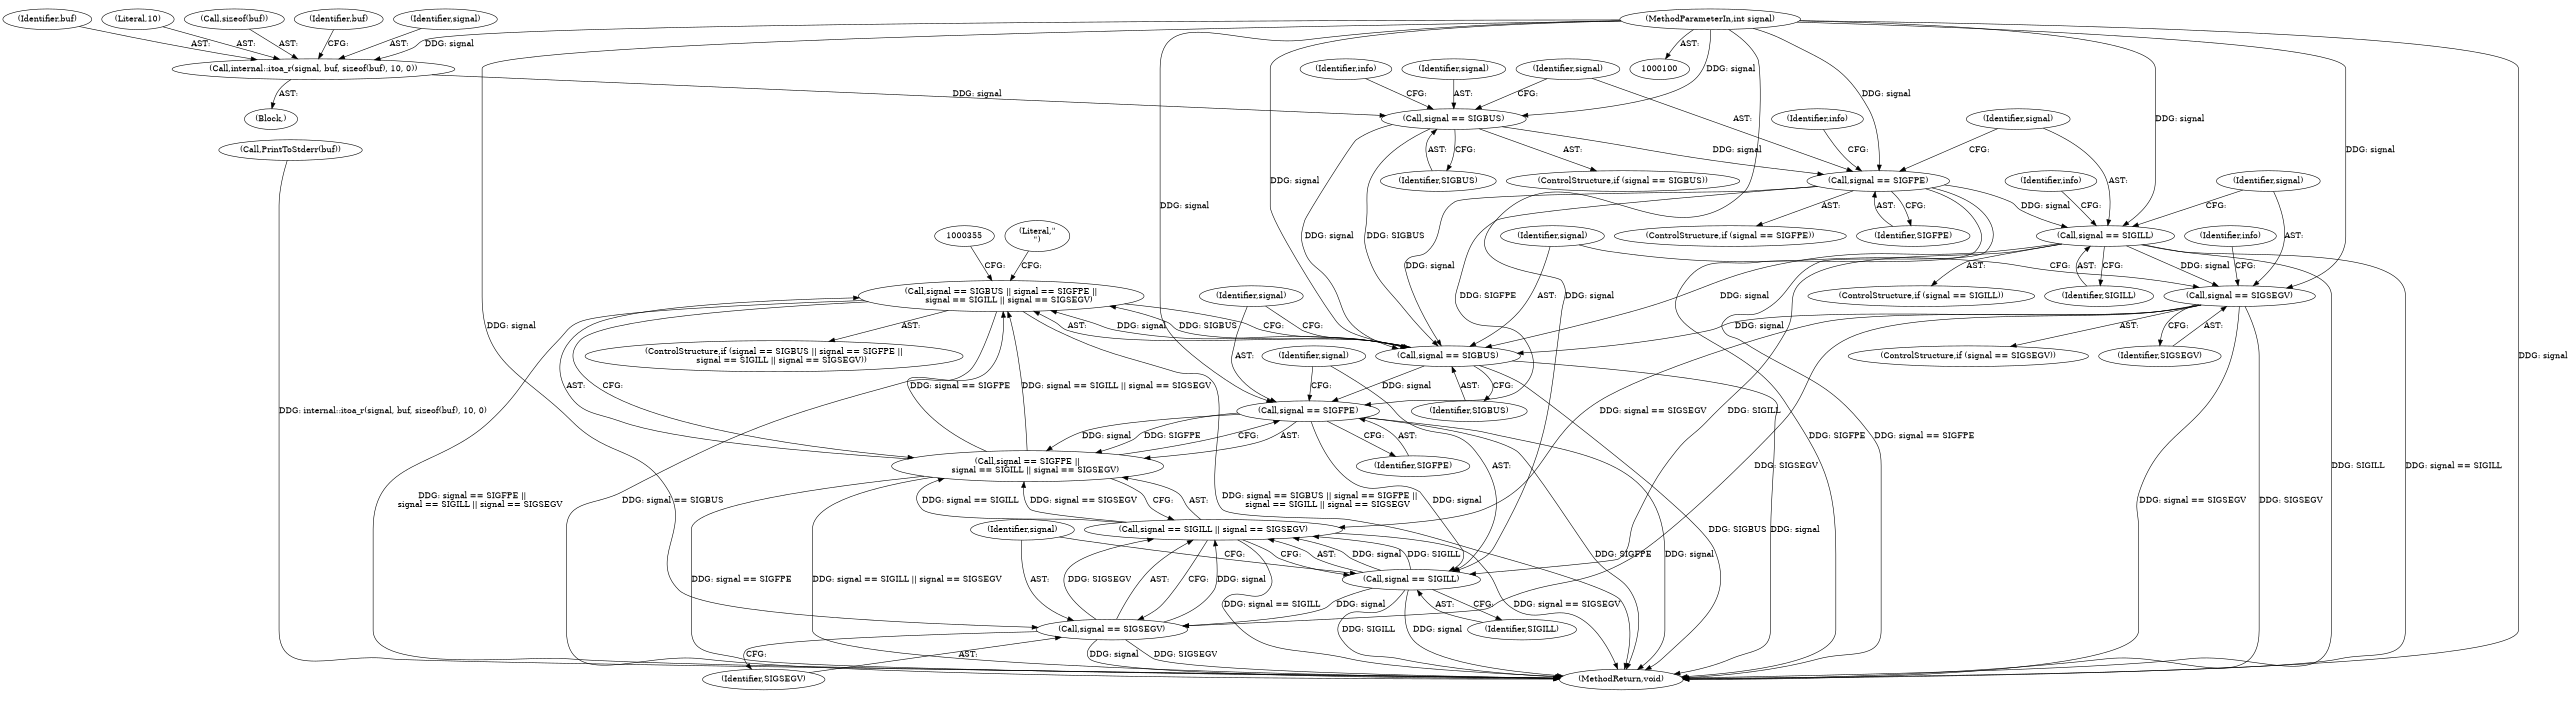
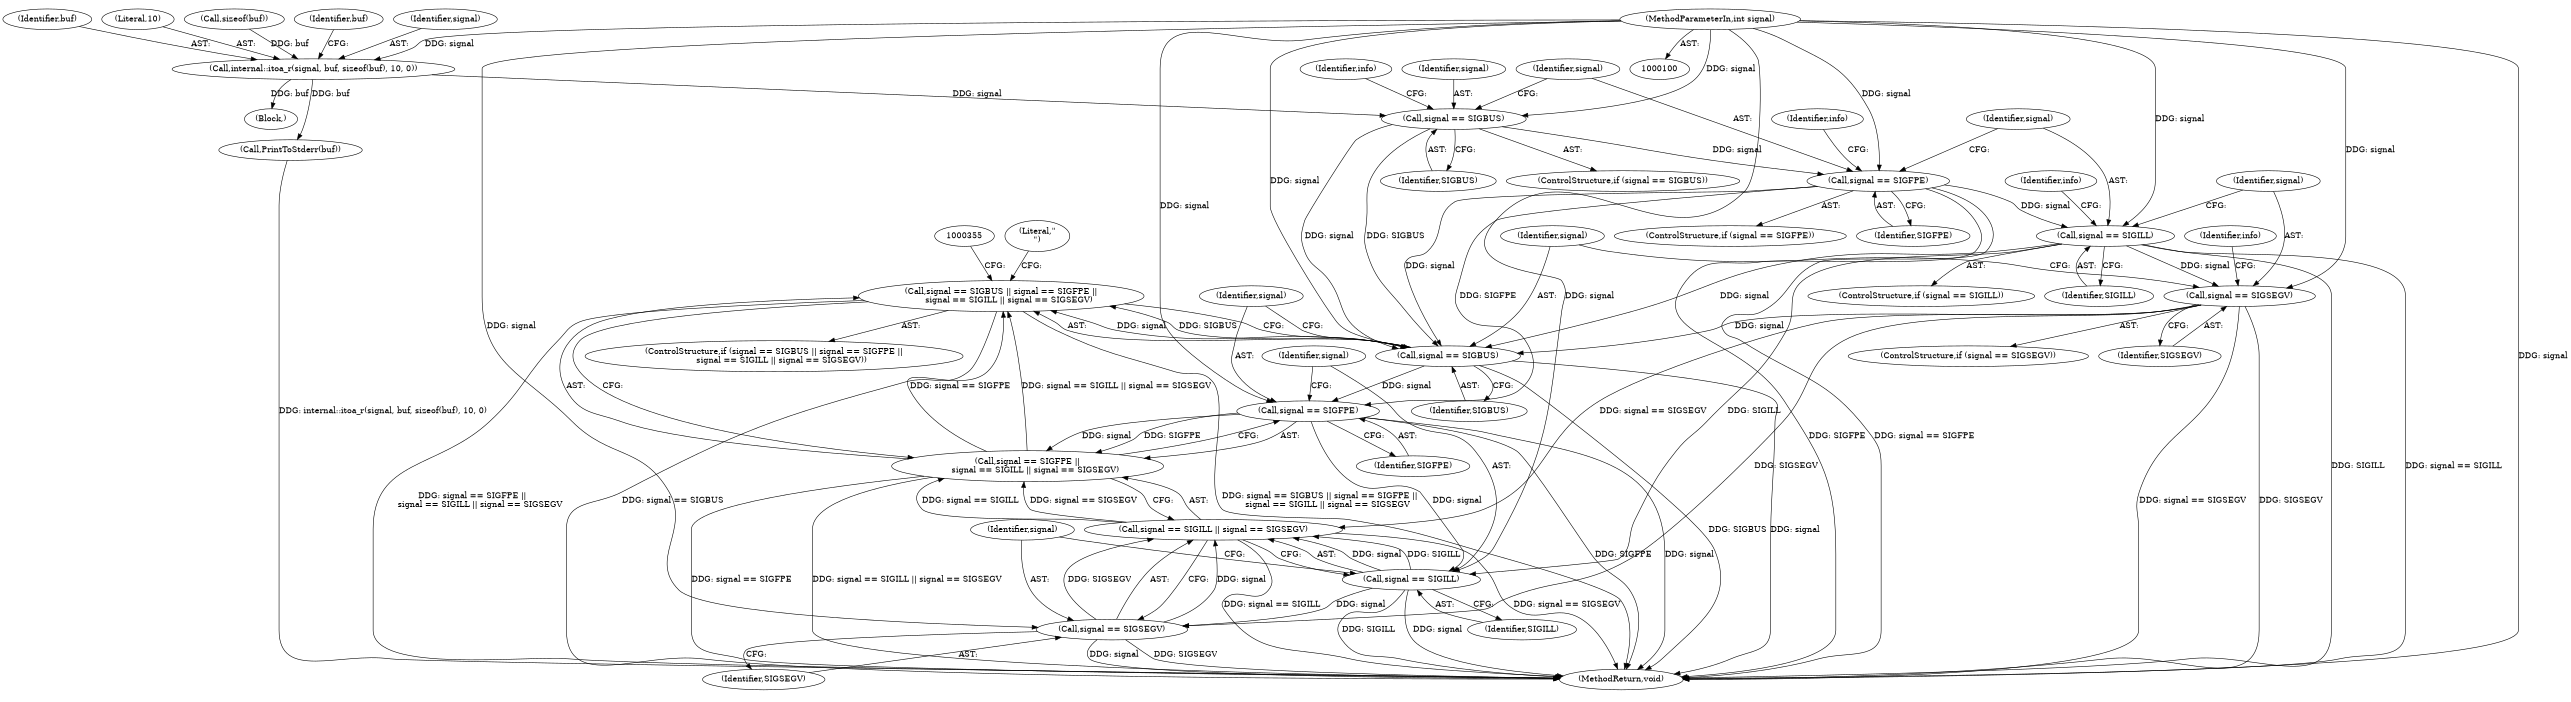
  digraph {
    n1 [label="(Call,signal == SIGBUS || signal == SIGFPE ||\n      signal == SIGILL || signal == SIGSEGV)"]
    n2 [label="(Call,signal == SIGBUS)"]
    n3 [label="(Call,signal == SIGFPE ||\n      signal == SIGILL || signal == SIGSEGV)"]
    n4 [label="(MethodReturn,void)"]
    n5 [label="(ControlStructure,if (signal == SIGBUS || signal == SIGFPE ||\n      signal == SIGILL || signal == SIGSEGV))"]
    n6 [label="(Call,signal == SIGFPE)"]
    n7 [label="(Identifier,SIGBUS)"]
    n8 [label="(Call,signal == SIGILL || signal == SIGSEGV)"]
    n9 [label="(Call,signal == SIGILL)"]
    n10 [label="(Identifier,SIGFPE)"]
    n11 [label="(Call,signal == SIGSEGV)"]
    n12 [label="(Call,signal == SIGSEGV)"]
    n13 [label="(ControlStructure,if (signal == SIGSEGV))"]
    n14 [label="(Identifier,SIGSEGV)"]
    n15 [label="(Identifier,SIGSEGV)"]
    n16 [label="(Call,signal == SIGILL)"]
    n17 [label="(Identifier,SIGILL)"]
    n18 [label="(ControlStructure,if (signal == SIGILL))"]
    n19 [label="(Identifier,SIGILL)"]
    n20 [label="(Call,signal == SIGFPE)"]
    n21 [label="(Identifier,SIGFPE)"]
    n22 [label="(ControlStructure,if (signal == SIGFPE))"]
    n23 [label="(Call,signal == SIGBUS)"]
    n24 [label="(ControlStructure,if (signal == SIGBUS))"]
    n25 [label="(Identifier,SIGBUS)"]
    n26 [label="(Call,internal::itoa_r(signal, buf, sizeof(buf), 10, 0))"]
    n27 [label="(Call,PrintToStderr(buf))"]
    n28 [label="(Block,)"]
    n29 [label="(MethodParameterIn,int signal)"]
    1000100
    n31 [label="(Identifier,signal)"]
    n32 [label="(Identifier,info)"]
    n33 [label="(Identifier,signal)"]
    n34 [label="(Identifier,buf)"]
    n35 [label="(Identifier,signal)"]
    n36 [label="(Identifier,signal)"]
    n37 [label="(Identifier,signal)"]
    n38 [label="(Literal,10)"]
    n39 [label="(Identifier,signal)"]
    n40 [label="(Literal,\"\n\")"]
    n41 [label="(Identifier,signal)"]
    n42 [label="(Identifier,info)"]
    n43 [label="(Identifier,signal)"]
    n44 [label="(Identifier,info)"]
    n45 [label="(Call,sizeof(buf))"]
    n46 [label="(Identifier,info)"]
    n47 [label="(Identifier,signal)"]
    n48 [label="(Identifier,buf)"]
    1000355
    n1 -> n2 [label="CFG: "]
    n1 -> n3 [label="CFG: "]
    n1 -> n4 [label="DDG: signal == SIGBUS"]
    n1 -> n4 [label="DDG: signal == SIGFPE ||\n      signal == SIGILL || signal == SIGSEGV"]
    n1 -> n4 [label="DDG: signal == SIGBUS || signal == SIGFPE ||\n      signal == SIGILL || signal == SIGSEGV"]
    n1 -> n5 [label="AST: "]
    n2 -> n1 [label="AST: "]
    n2 -> n1 [label="DDG: signal"]
    n2 -> n1 [label="DDG: SIGBUS"]
    n2 -> n4 [label="DDG: signal"]
    n2 -> n4 [label="DDG: SIGBUS"]
    n2 -> n6 [label="DDG: signal"]
    n2 -> n7 [label="CFG: "]
    n3 -> n1 [label="AST: "]
    n3 -> n1 [label="DDG: signal == SIGFPE"]
    n3 -> n1 [label="DDG: signal == SIGILL || signal == SIGSEGV"]
    n3 -> n4 [label="DDG: signal == SIGFPE"]
    n3 -> n4 [label="DDG: signal == SIGILL || signal == SIGSEGV"]
    n3 -> n6 [label="CFG: "]
    n3 -> n8 [label="CFG: "]
    n6 -> n3 [label="AST: "]
    n6 -> n3 [label="DDG: signal"]
    n6 -> n3 [label="DDG: SIGFPE"]
    n6 -> n4 [label="DDG: SIGFPE"]
    n6 -> n4 [label="DDG: signal"]
    n6 -> n9 [label="DDG: signal"]
    n6 -> n10 [label="CFG: "]
    n7 -> n2 [label="AST: "]
    n8 -> n3 [label="AST: "]
    n8 -> n3 [label="DDG: signal == SIGILL"]
    n8 -> n3 [label="DDG: signal == SIGSEGV"]
    n8 -> n4 [label="DDG: signal == SIGSEGV"]
    n8 -> n4 [label="DDG: signal == SIGILL"]
    n8 -> n9 [label="CFG: "]
    n8 -> n12 [label="CFG: "]
    n9 -> n4 [label="DDG: SIGILL"]
    n9 -> n4 [label="DDG: signal"]
    n9 -> n8 [label="AST: "]
    n9 -> n8 [label="DDG: signal"]
    n9 -> n8 [label="DDG: SIGILL"]
    n9 -> n12 [label="DDG: signal"]
    n9 -> n19 [label="CFG: "]
    n10 -> n6 [label="AST: "]
    n11 -> n2 [label="DDG: signal"]
    n11 -> n4 [label="DDG: signal == SIGSEGV"]
    n11 -> n4 [label="DDG: SIGSEGV"]
    n11 -> n8 [label="DDG: signal == SIGSEGV"]
    n11 -> n12 [label="DDG: SIGSEGV"]
    n11 -> n13 [label="AST: "]
    n11 -> n14 [label="CFG: "]
    n12 -> n4 [label="DDG: SIGSEGV"]
    n12 -> n4 [label="DDG: signal"]
    n12 -> n8 [label="AST: "]
    n12 -> n8 [label="DDG: signal"]
    n12 -> n8 [label="DDG: SIGSEGV"]
    n12 -> n15 [label="CFG: "]
    n14 -> n11 [label="AST: "]
    n15 -> n12 [label="AST: "]
    n16 -> n2 [label="DDG: signal"]
    n16 -> n4 [label="DDG: signal == SIGILL"]
    n16 -> n4 [label="DDG: SIGILL"]
    n16 -> n9 [label="DDG: SIGILL"]
    n16 -> n11 [label="DDG: signal"]
    n16 -> n17 [label="CFG: "]
    n16 -> n18 [label="AST: "]
    n17 -> n16 [label="AST: "]
    n19 -> n9 [label="AST: "]
    n20 -> n2 [label="DDG: signal"]
    n20 -> n4 [label="DDG: SIGFPE"]
    n20 -> n4 [label="DDG: signal == SIGFPE"]
    n20 -> n6 [label="DDG: SIGFPE"]
    n20 -> n16 [label="DDG: signal"]
    n20 -> n21 [label="CFG: "]
    n20 -> n22 [label="AST: "]
    n21 -> n20 [label="AST: "]
    n23 -> n2 [label="DDG: signal"]
    n23 -> n2 [label="DDG: SIGBUS"]
    n23 -> n20 [label="DDG: signal"]
    n23 -> n24 [label="AST: "]
    n23 -> n25 [label="CFG: "]
    n25 -> n23 [label="AST: "]
    n26 -> n23 [label="DDG: signal"]
-   n26 -> n28 [label="AST: "]
+   n26 -> n27 [label="DDG: buf"]
+   n26 -> n28 [label="DDG: buf"]
    n27 -> n4 [label="DDG: internal::itoa_r(signal, buf, sizeof(buf), 10, 0)"]
    n29 -> n2 [label="DDG: signal"]
    n29 -> n4 [label="DDG: signal"]
    n29 -> n6 [label="DDG: signal"]
    n29 -> n9 [label="DDG: signal"]
    n29 -> n11 [label="DDG: signal"]
    n29 -> n12 [label="DDG: signal"]
    n29 -> n16 [label="DDG: signal"]
    n29 -> n20 [label="DDG: signal"]
    n29 -> n23 [label="DDG: signal"]
    n29 -> n26 [label="DDG: signal"]
    n29 -> 1000100 [label="AST: "]
    n31 -> n16 [label="AST: "]
    n31 -> n20 [label="CFG: "]
    n32 -> n20 [label="CFG: "]
    n33 -> n26 [label="AST: "]
    n34 -> n26 [label="AST: "]
    n35 -> n2 [label="CFG: "]
    n35 -> n6 [label="AST: "]
    n36 -> n11 [label="AST: "]
    n36 -> n16 [label="CFG: "]
    n37 -> n20 [label="AST: "]
    n37 -> n23 [label="CFG: "]
    n38 -> n26 [label="AST: "]
    n39 -> n23 [label="AST: "]
    n40 -> n1 [label="CFG: "]
    n41 -> n2 [label="AST: "]
    n41 -> n11 [label="CFG: "]
    n42 -> n11 [label="CFG: "]
    n43 -> n6 [label="CFG: "]
    n43 -> n9 [label="AST: "]
    n44 -> n23 [label="CFG: "]
-   n45 -> n26 [label="AST: "]
+   n45 -> n26 [label="DDG: buf"]
    n46 -> n16 [label="CFG: "]
    n47 -> n9 [label="CFG: "]
    n47 -> n12 [label="AST: "]
    n48 -> n26 [label="CFG: "]
    1000355 -> n1 [label="CFG: "]
  }
